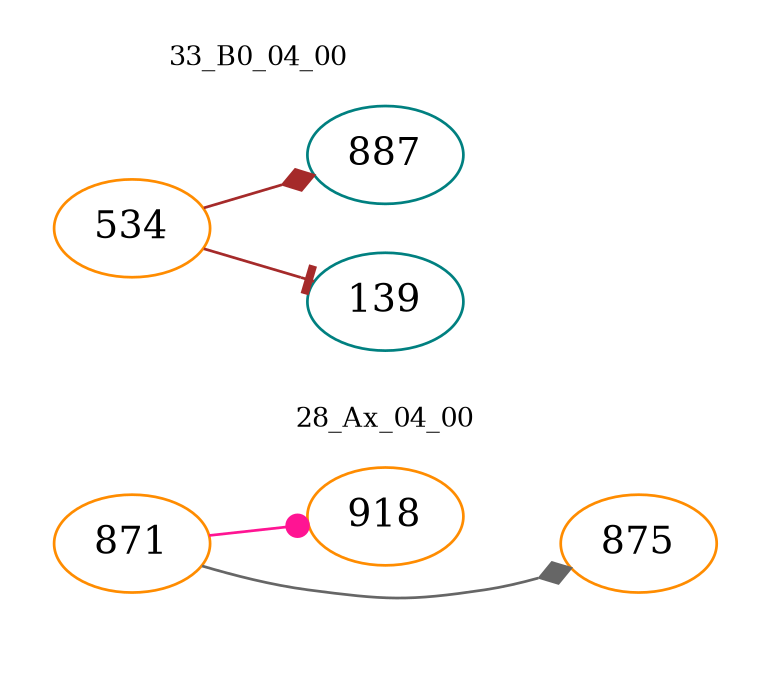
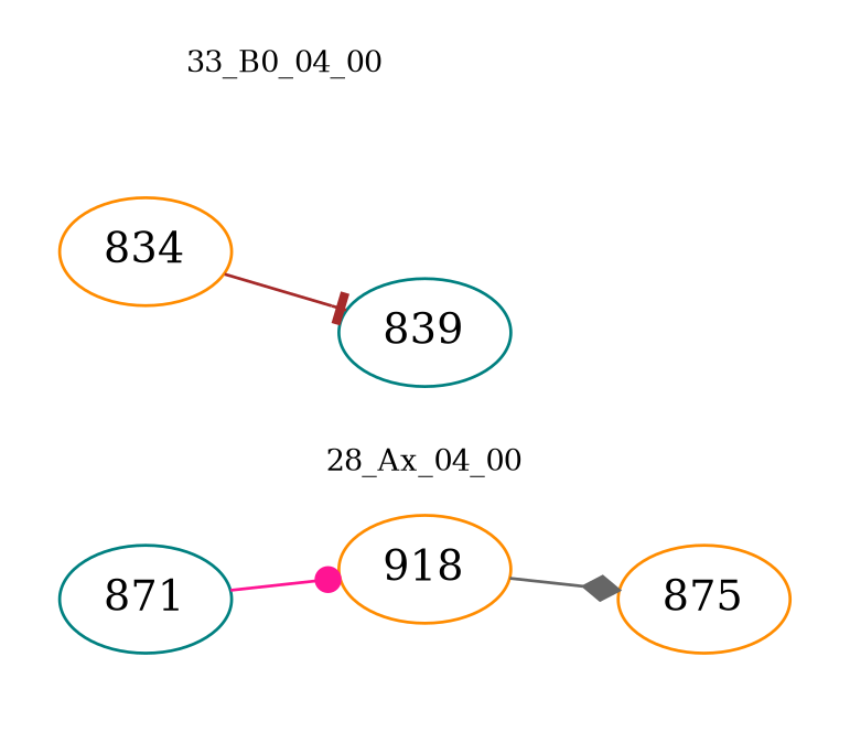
  digraph {
    rankdir=LR
    node [color=teal]
    edge [arrowhead=diamond color=brown]
-   n1 [color=darkorange label=871]
+   n1 [label=871]
    n2 [color=darkorange label=875]
    n3 [color=darkorange label=918]
-   n4 [color=darkorange label=534]
-   n5 [label=139]
-   n6 [label=887]
+   n4 [color=darkorange label=834]
+   n5 [label=839]
    subgraph cluster_1 {
      color=white
      fontsize=10
      label="28_Ax_04_00"
      n1
      n2
      n3
    }
    subgraph cluster_2 {
      color=white
      fontsize=10
      label="33_B0_04_00"
      n4
      n5
-     n6
    }
-   n1 -> n2 [color=gray40]
+   n3 -> n2 [color=gray40]
    n1 -> n3 [arrowhead=dot color=deeppink]
    n4 -> n5 [arrowhead=tee]
-   n4 -> n6
  }
